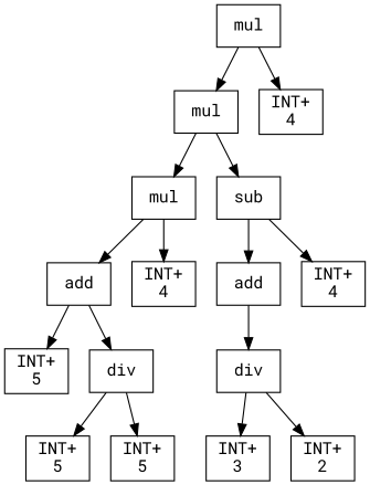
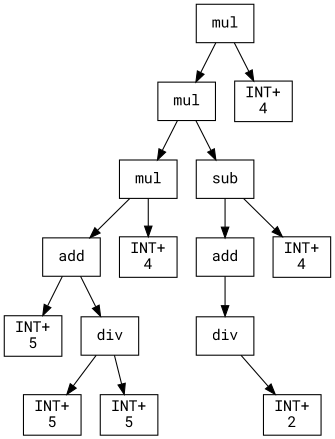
  digraph {
    fontname="Roboto Mono"
    node [fontname="Roboto Mono" shape=box]
    edge [fontname="Roboto Mono"]
    n1 [label=mul]
    n2 [label=mul]
    n3 [label="INT+\n4"]
    n4 [label=mul]
    n5 [label=sub]
    n6 [label=add]
    n7 [label="INT+\n4"]
    n8 [label=add]
    n9 [label="INT+\n4"]
    n10 [label="INT+\n5"]
    n11 [label=div]
    n12 [label="INT+\n5"]
    n13 [label="INT+\n5"]
    n14 [label=div]
-   n15 [label="INT+\n3"]
    n16 [label="INT+\n2"]
    n1 -> n2
    n1 -> n3
    n2 -> n4
    n2 -> n5
    n4 -> n6
    n4 -> n7
    n5 -> n8
    n5 -> n9
    n6 -> n10
    n6 -> n11
    n8 -> n14
    n11 -> n12
    n11 -> n13
-   n14 -> n15
    n14 -> n16
  }
